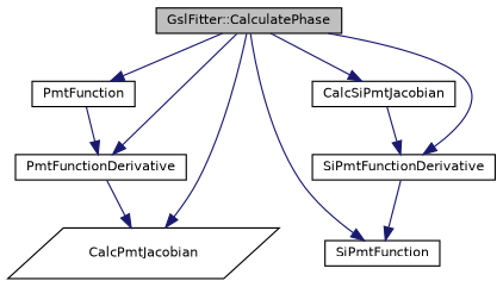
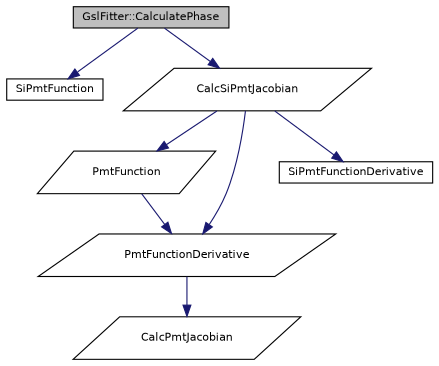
  digraph {
    rankdir=TB
    node [color=black fillcolor=white fontname=Helvetica fontsize=10 shape=box style=filled]
    edge [color=midnightblue fontname=Helvetica fontsize=10 labelfontname=Helvetica labelfontsize=10 style=solid]
    n1 [fillcolor=grey75 fontcolor=black height=0.2 label="GslFitter::CalculatePhase" width=0.4]
-   n2 [height=0.2 label=PmtFunction width=0.4]
+   n2 [height=0.2 label=PmtFunction shape=parallelogram width=0.4]
    n3 [height=0.2 label=CalcPmtJacobian shape=parallelogram width=0.4]
-   n4 [height=0.2 label=PmtFunctionDerivative width=0.4]
+   n4 [height=0.2 label=PmtFunctionDerivative shape=parallelogram width=0.4]
    n5 [height=0.2 label=SiPmtFunction width=0.4]
-   n6 [height=0.2 label=CalcSiPmtJacobian width=0.4]
+   n6 [height=0.2 label=CalcSiPmtJacobian shape=parallelogram width=0.4]
    n7 [height=0.2 label=SiPmtFunctionDerivative width=0.4]
-   n1 -> n2
-   n1 -> n3
-   n1 -> n4
+   n6 -> n2
+   n6 -> n4
    n1 -> n5
    n1 -> n6
-   n1 -> n7
    n2 -> n4
    n4 -> n3
    n6 -> n7
-   n7 -> n5
  }
